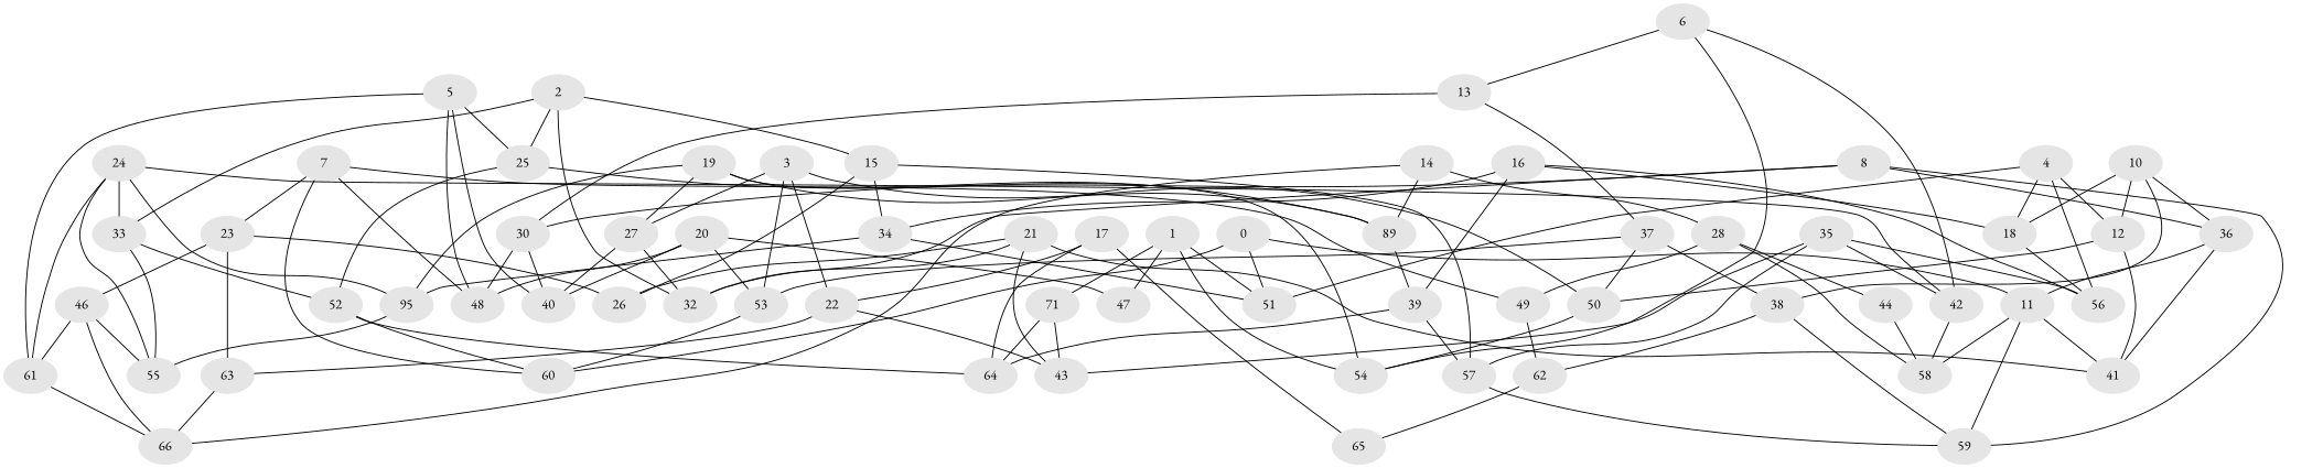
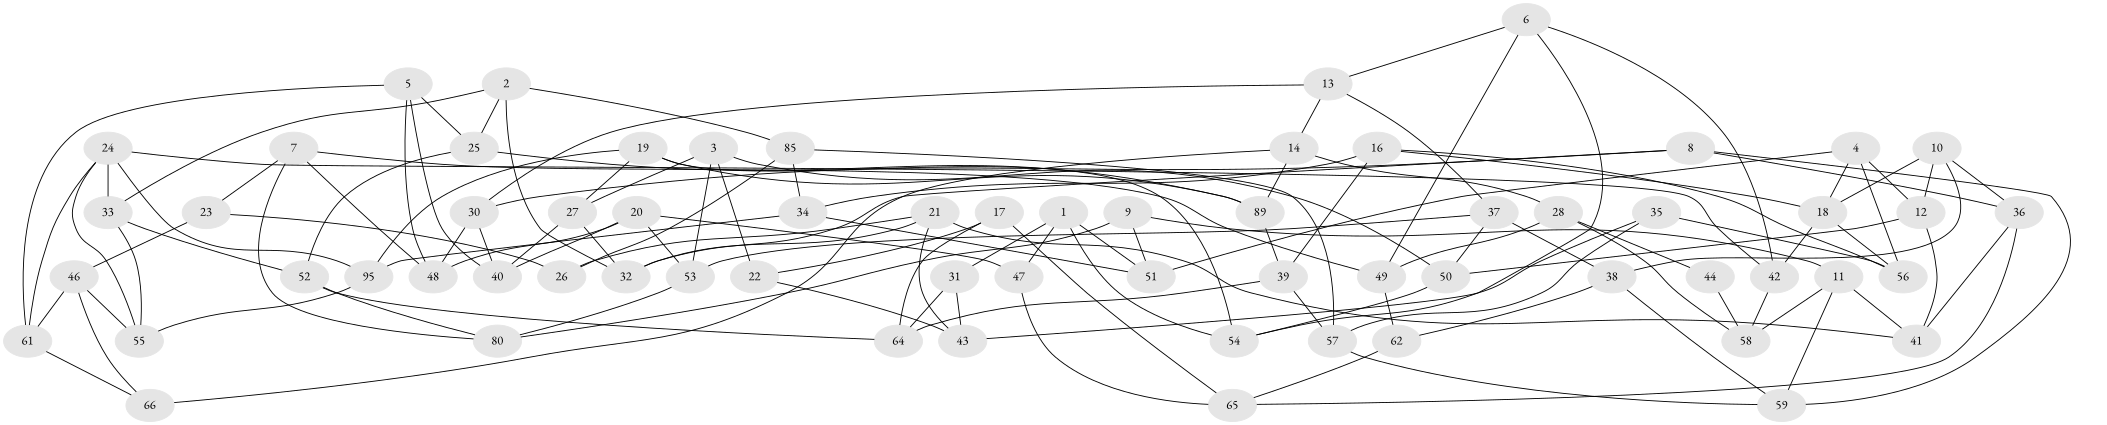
  graph {
    fontname="EB Garamond"
    node [color=gray90 fontname="EB Garamond" style=filled]
    edge [fontname="EB Garamond"]
    1
-   31 [label=71]
+   31
    47
    51
    54
    64
    43
    65
    2
-   15
+   15 [label=85]
    25
    32
    33
    26
    34
    57
    n17 [label=89]
    52
    55
    3
    22
    27
    50
    53
-   63
    40
-   60
+   60 [label=80]
    4
    12
    18
    56
    41
    5
    48
    61
    66
    6
    13
    42
    49
    30
    14
    37
    58
    62
    7
    23
    46
    8
    36
    59
-   9 [label=0]
+   9
    11
    17
    10
    38
    28
    44
    39
    n60 [label=95]
    16
    19
    20
    21
    24
    35
    1 -- 31
    1 -- 47
    1 -- 51
    1 -- 54
    31 -- 64
    31 -- 43
+   47 -- 65
    2 -- 15
    2 -- 25
    2 -- 32
    2 -- 33
    15 -- 26
    15 -- 34
    15 -- 57
    25 -- n17
    25 -- 52
    33 -- 52
    33 -- 55
    34 -- 51
    34 -- n60
    57 -- 59
    n17 -- 39
    52 -- 64
    52 -- 60
    3 -- 22
    3 -- 27
    3 -- 50
    3 -- 53
    22 -- 43
-   22 -- 63
    27 -- 32
    27 -- 40
    50 -- 54
    53 -- 60
-   63 -- 66
    4 -- 51
    4 -- 12
    4 -- 18
    4 -- 56
    12 -- 50
    12 -- 41
    18 -- 56
    5 -- 25
    5 -- 40
    5 -- 48
    5 -- 61
    61 -- 66
    6 -- 54
    6 -- 13
    6 -- 42
+   6 -- 49
    13 -- 30
+   13 -- 14
    13 -- 37
    42 -- 58
    49 -- 62
    30 -- 40
    30 -- 48
    14 -- n17
    14 -- 66
    14 -- 28
    37 -- 50
    37 -- 53
    37 -- 38
    62 -- 65
    7 -- 60
    7 -- 48
    7 -- 49
    7 -- 23
    23 -- 26
-   23 -- 63
    23 -- 46
    46 -- 55
    46 -- 61
    46 -- 66
    8 -- 32
    8 -- 30
    8 -- 36
    8 -- 59
-   36 -- 11
+   36 -- 65
    36 -- 41
    9 -- 51
    9 -- 60
    9 -- 11
    11 -- 41
    11 -- 58
    11 -- 59
    17 -- 64
    17 -- 65
    17 -- 22
    10 -- 12
    10 -- 18
    10 -- 36
    10 -- 38
    38 -- 62
    38 -- 59
    28 -- 49
    28 -- 58
    28 -- 44
    44 -- 58
    39 -- 64
    39 -- 57
    n60 -- 55
    16 -- 34
    16 -- 18
    16 -- 56
    16 -- 39
    19 -- 54
    19 -- n17
    19 -- 27
    19 -- n60
    20 -- 47
    20 -- 53
    20 -- 40
    20 -- 48
    21 -- 43
    21 -- 32
    21 -- 26
    21 -- 41
    24 -- 33
    24 -- 55
    24 -- 61
    24 -- 42
    24 -- n60
    35 -- 43
    35 -- 57
    35 -- 56
-   35 -- 42
+   18 -- 42
  }
